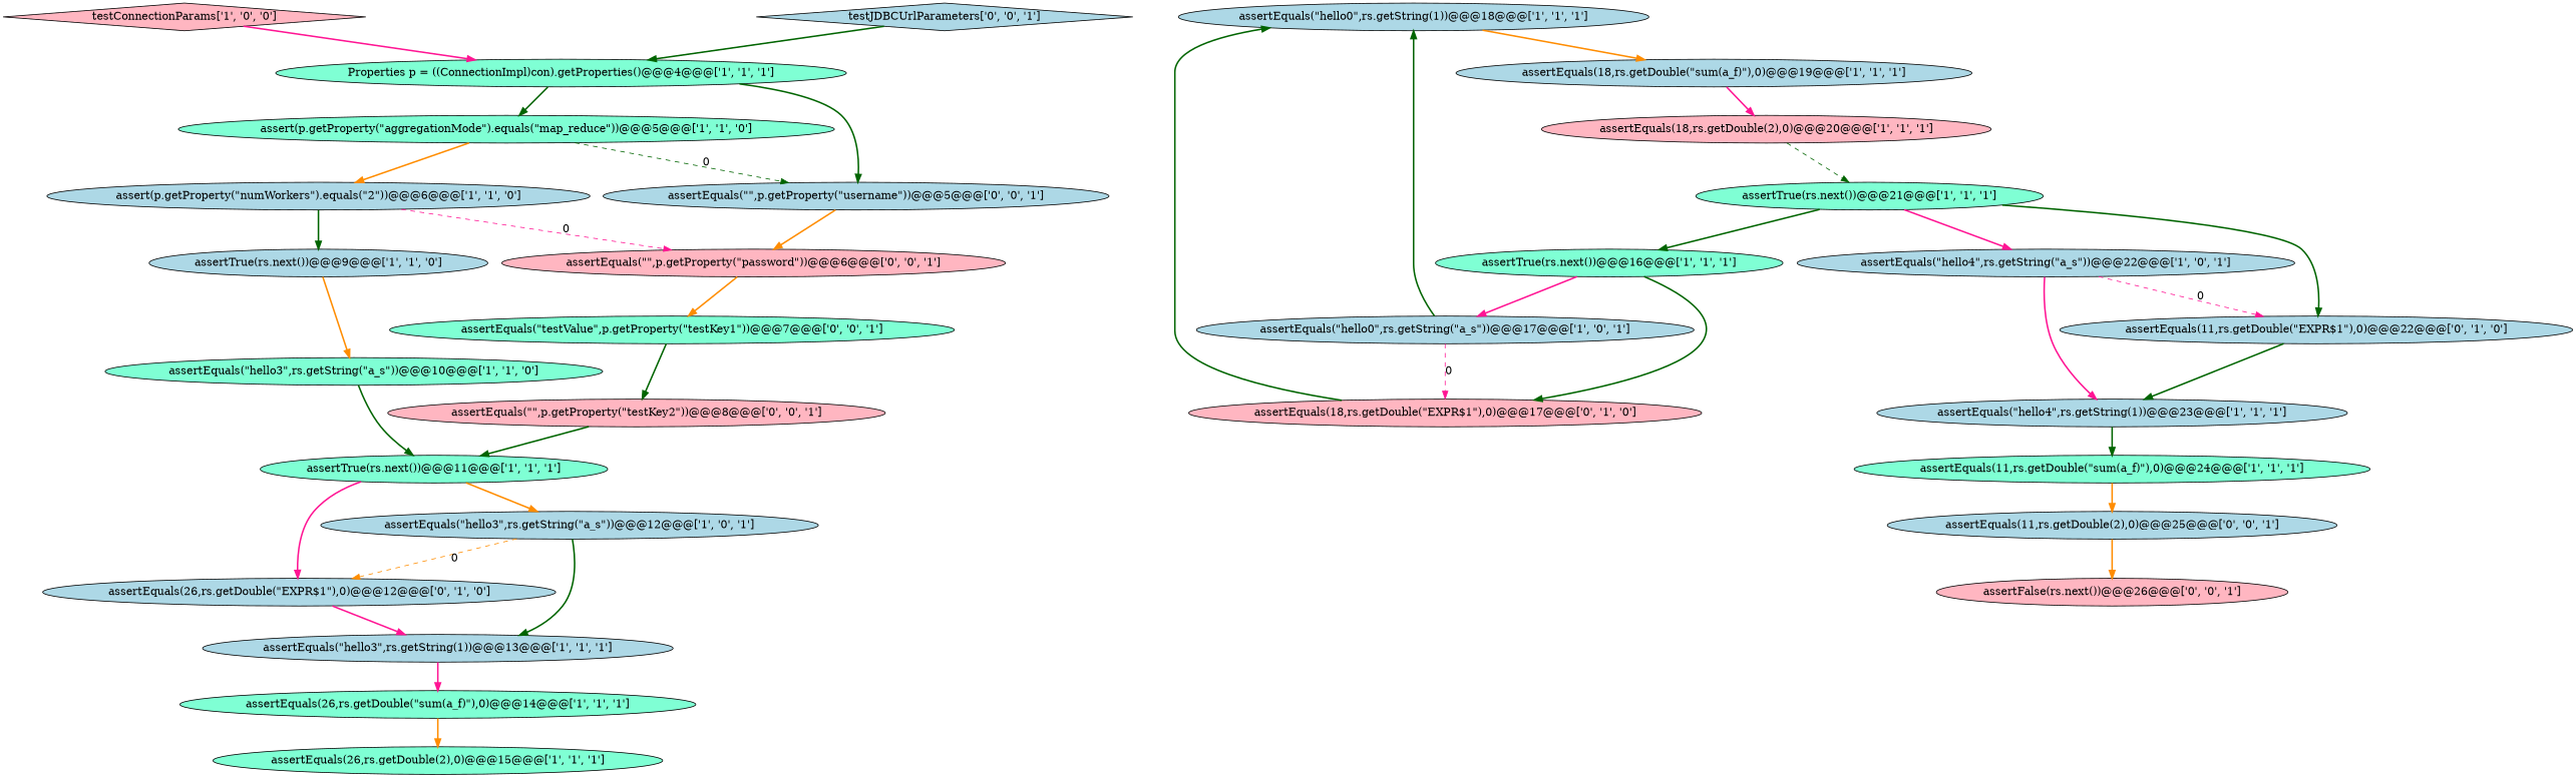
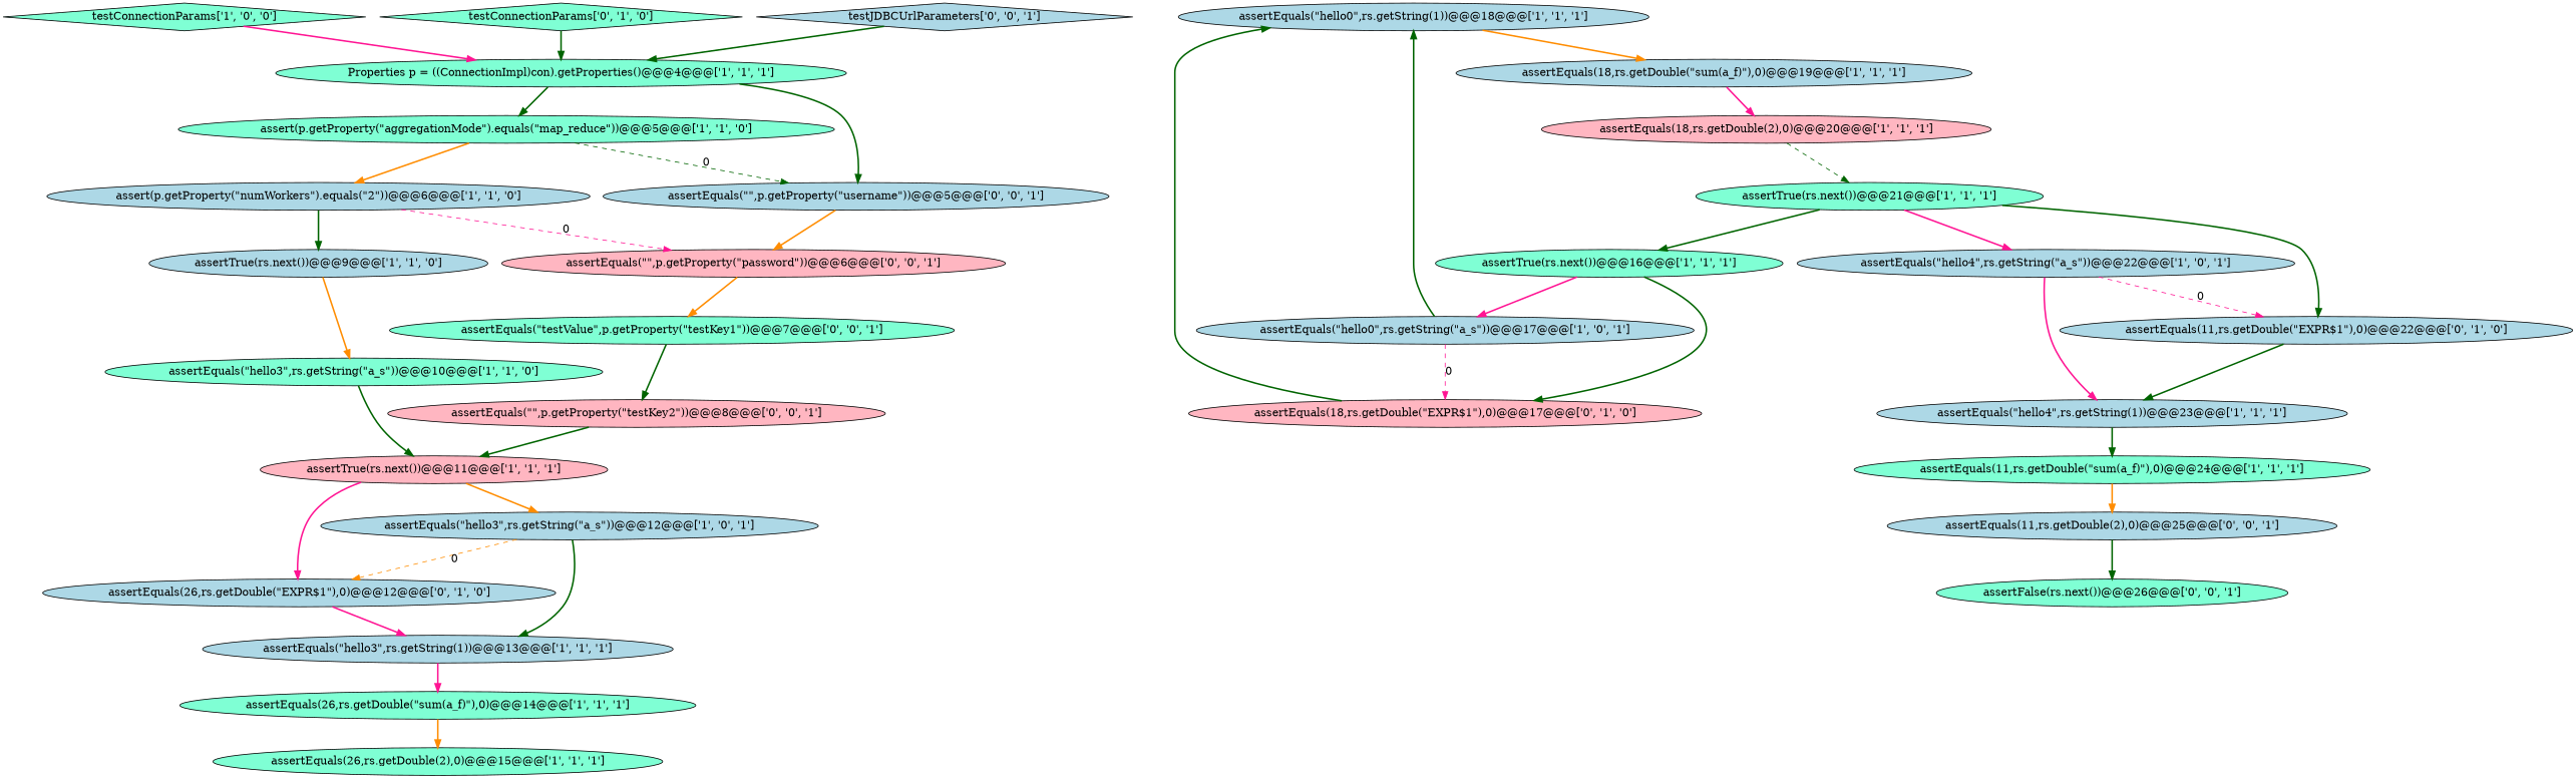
  digraph {
    node [fillcolor=lightblue shape=ellipse style=filled]
    edge [color=darkgreen style=bold]
    n1 [label="assertTrue(rs.next())@@@9@@@['1', '1', '0']"]
    n2 [fillcolor=aquamarine label="assertEquals(\"hello3\",rs.getString(\"a_s\"))@@@10@@@['1', '1', '0']"]
-   n3 [fillcolor=aquamarine label="assertTrue(rs.next())@@@11@@@['1', '1', '1']"]
+   n3 [fillcolor=lightpink label="assertTrue(rs.next())@@@11@@@['1', '1', '1']"]
    n4 [label="assertEquals(\"hello0\",rs.getString(1))@@@18@@@['1', '1', '1']"]
    n5 [label="assertEquals(18,rs.getDouble(\"sum(a_f)\"),0)@@@19@@@['1', '1', '1']"]
    n6 [fillcolor=lightpink label="assertEquals(18,rs.getDouble(2),0)@@@20@@@['1', '1', '1']"]
    n7 [label="assertEquals(26,rs.getDouble(\"EXPR$1\"),0)@@@12@@@['0', '1', '0']"]
    n8 [label="assertEquals(\"hello3\",rs.getString(\"a_s\"))@@@12@@@['1', '0', '1']"]
    n9 [fillcolor=lightpink label="assertEquals(\"\",p.getProperty(\"testKey2\"))@@@8@@@['0', '0', '1']"]
    n10 [fillcolor=aquamarine label="assertEquals(\"testValue\",p.getProperty(\"testKey1\"))@@@7@@@['0', '0', '1']"]
    n11 [fillcolor=aquamarine label="assert(p.getProperty(\"aggregationMode\").equals(\"map_reduce\"))@@@5@@@['1', '1', '0']"]
    n12 [label="assert(p.getProperty(\"numWorkers\").equals(\"2\"))@@@6@@@['1', '1', '0']"]
    n13 [label="assertEquals(\"\",p.getProperty(\"username\"))@@@5@@@['0', '0', '1']"]
    n14 [fillcolor=lightpink label="assertEquals(\"\",p.getProperty(\"password\"))@@@6@@@['0', '0', '1']"]
    n15 [label="assertEquals(\"hello3\",rs.getString(1))@@@13@@@['1', '1', '1']"]
    n16 [fillcolor=aquamarine label="assertEquals(26,rs.getDouble(\"sum(a_f)\"),0)@@@14@@@['1', '1', '1']"]
    n17 [label="assertEquals(11,rs.getDouble(2),0)@@@25@@@['0', '0', '1']"]
-   n18 [fillcolor=lightpink label="assertFalse(rs.next())@@@26@@@['0', '0', '1']"]
+   n18 [fillcolor=aquamarine label="assertFalse(rs.next())@@@26@@@['0', '0', '1']"]
    n19 [fillcolor=aquamarine label="assertEquals(26,rs.getDouble(2),0)@@@15@@@['1', '1', '1']"]
    n20 [fillcolor=aquamarine label="assertTrue(rs.next())@@@16@@@['1', '1', '1']"]
    n21 [label="assertEquals(\"hello0\",rs.getString(\"a_s\"))@@@17@@@['1', '0', '1']"]
    n22 [fillcolor=lightpink label="assertEquals(18,rs.getDouble(\"EXPR$1\"),0)@@@17@@@['0', '1', '0']"]
    n23 [label="assertEquals(\"hello4\",rs.getString(1))@@@23@@@['1', '1', '1']"]
    n24 [fillcolor=aquamarine label="assertEquals(11,rs.getDouble(\"sum(a_f)\"),0)@@@24@@@['1', '1', '1']"]
    n25 [fillcolor=aquamarine label="assertTrue(rs.next())@@@21@@@['1', '1', '1']"]
    n26 [label="assertEquals(11,rs.getDouble(\"EXPR$1\"),0)@@@22@@@['0', '1', '0']"]
    n27 [label="assertEquals(\"hello4\",rs.getString(\"a_s\"))@@@22@@@['1', '0', '1']"]
-   n28 [fillcolor=lightpink label="testConnectionParams['1', '0', '0']" shape=diamond]
+   n28 [fillcolor=aquamarine label="testConnectionParams['1', '0', '0']" shape=diamond]
    n29 [fillcolor=aquamarine label="Properties p = ((ConnectionImpl)con).getProperties()@@@4@@@['1', '1', '1']"]
+   n30 [fillcolor=aquamarine label="testConnectionParams['0', '1', '0']" shape=diamond]
    n31 [label="testJDBCUrlParameters['0', '0', '1']" shape=diamond]
    n1 -> n2 [color=darkorange]
    n2 -> n3
    n3 -> n7 [color=deeppink]
    n3 -> n8 [color=darkorange]
    n4 -> n5 [color=darkorange]
    n5 -> n6 [color=deeppink]
    n6 -> n25 [style=dashed]
    n7 -> n15 [color=deeppink]
    n8 -> n7 [color=darkorange label=0 style=dashed]
    n8 -> n15
    n9 -> n3
    n10 -> n9
    n11 -> n12 [color=darkorange]
    n11 -> n13 [label=0 style=dashed]
    n12 -> n1
    n12 -> n14 [color=deeppink label=0 style=dashed]
    n13 -> n14 [color=darkorange]
    n14 -> n10 [color=darkorange]
    n15 -> n16 [color=deeppink]
    n16 -> n19 [color=darkorange]
-   n17 -> n18 [color=darkorange]
+   n17 -> n18
    n20 -> n21 [color=deeppink]
    n20 -> n22
    n21 -> n4
    n21 -> n22 [color=deeppink label=0 style=dashed]
    n22 -> n4
    n23 -> n24
    n24 -> n17 [color=darkorange]
    n25 -> n20
    n25 -> n26
    n25 -> n27 [color=deeppink]
    n26 -> n23
    n27 -> n23 [color=deeppink]
    n27 -> n26 [color=deeppink label=0 style=dashed]
    n28 -> n29 [color=deeppink]
    n29 -> n11
    n29 -> n13
+   n30 -> n29
    n31 -> n29
  }
